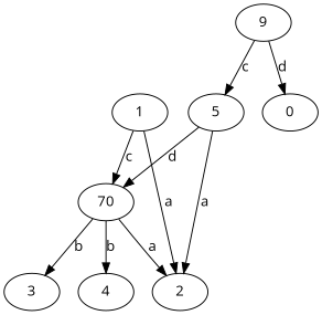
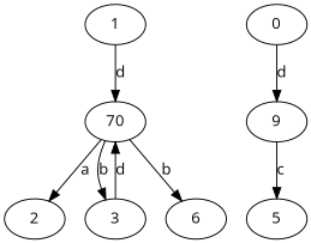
  strict digraph {
    fontname="Open Sans"
    node [fontname="Open Sans"]
    edge [fontname="Open Sans"]
    1
    2
    n3 [label=70]
    3
-   4
+   4 [label=6]
    5
    0
    9
-   1 -> 2 [label=a]
-   1 -> n3 [label=c]
+   1 -> n3 [label=d]
    n3 -> 2 [label=a]
    n3 -> 3 [label=b]
    n3 -> 4 [label=b]
-   5 -> n3 [label=d]
-   5 -> 2 [label=a]
-   9 -> 0 [label=d]
+   3 -> n3 [label=d]
+   0 -> 9 [label=d]
    9 -> 5 [label=c]
  }
